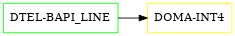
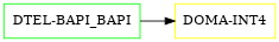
  digraph {
    rankdir=LR
    node [shape=box]
-   "DTEL-BAPI_LINE" [color=green]
+   "DTEL-BAPI_LINE" [color=green label="DTEL-BAPI_BAPI"]
    "DOMA-INT4" [color=yellow]
    "DTEL-BAPI_LINE" -> "DOMA-INT4"
  }
